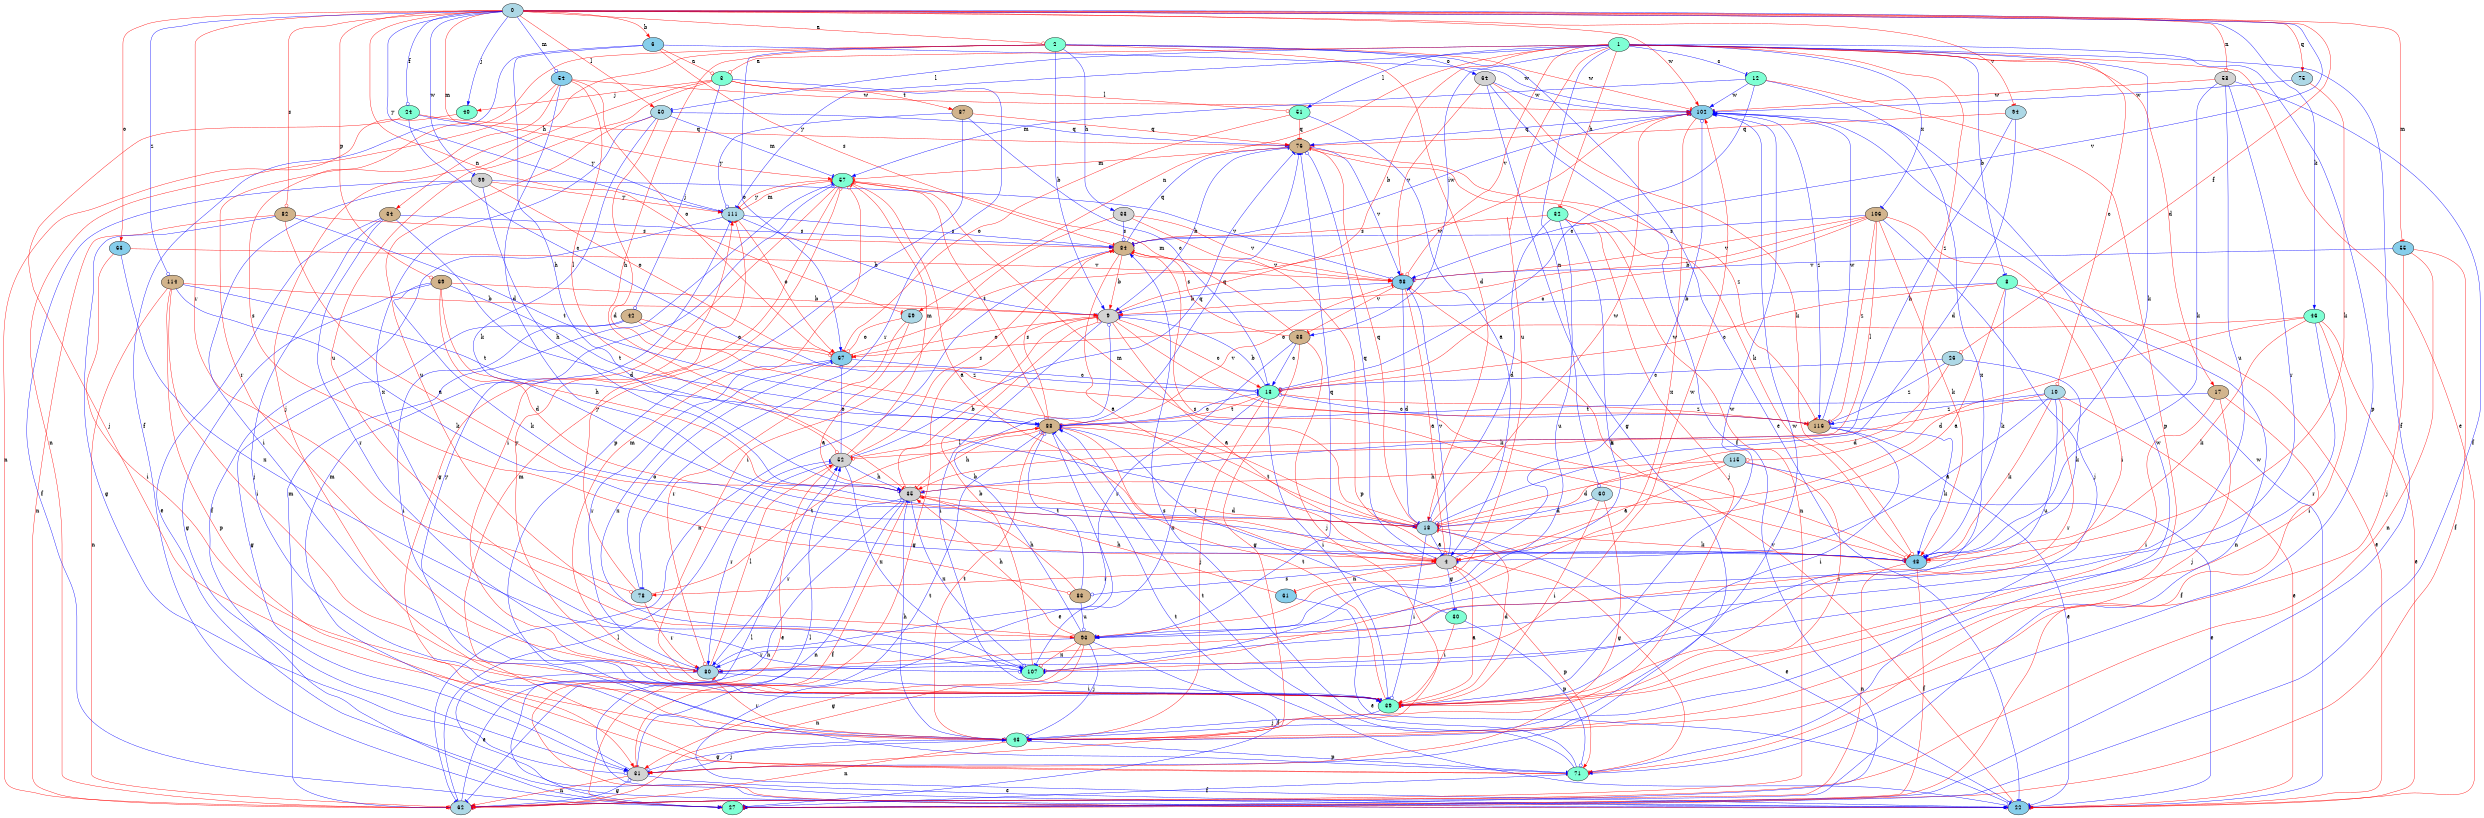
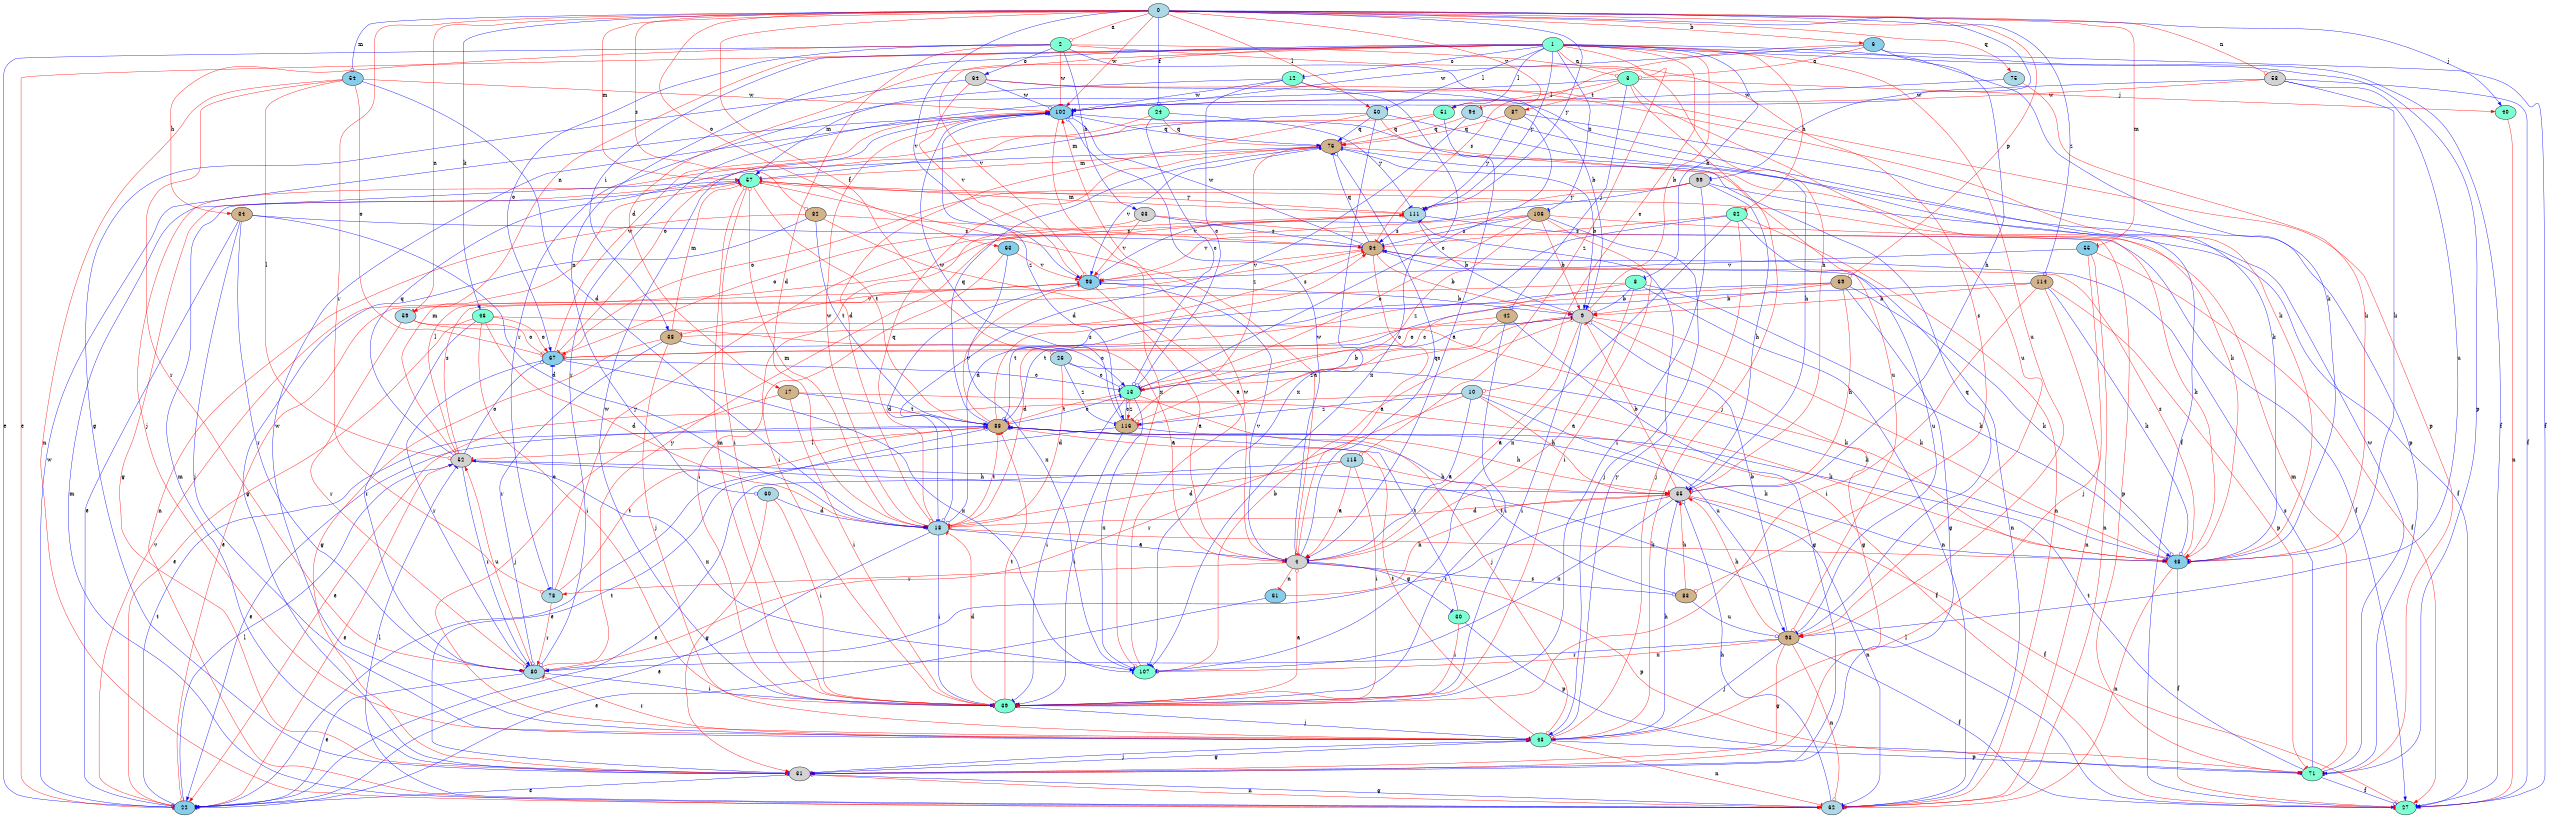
  strict digraph {
    node [fillcolor=aquamarine style=filled]
    edge [arrowhead=tee color=red]
    0 [fillcolor=lightblue]
    2
    6 [fillcolor=skyblue]
    24
    26 [fillcolor=lightblue]
    40
    46
    50 [fillcolor=lightblue]
    54 [fillcolor=skyblue]
    55 [fillcolor=skyblue]
    57
    58 [fillcolor=lightgrey]
    59 [fillcolor=lightblue]
    63 [fillcolor=skyblue]
    69 [fillcolor=tan]
    75 [fillcolor=lightblue]
    78 [fillcolor=lightblue]
    82 [fillcolor=tan]
    94 [fillcolor=lightblue]
    98 [fillcolor=skyblue]
    99 [fillcolor=lightgrey]
    102 [fillcolor=skyblue]
    111 [fillcolor=lightblue]
    114 [fillcolor=tan]
    9 [fillcolor=lightgrey]
    22 [fillcolor=skyblue]
    18 [fillcolor=lightblue]
    33 [fillcolor=lightgrey]
    34 [fillcolor=tan]
    35 [fillcolor=lightgrey]
    64 [fillcolor=lightgrey]
    67 [fillcolor=skyblue]
    83 [fillcolor=tan]
    3
    27
    84 [fillcolor=tan]
    43
    76 [fillcolor=tan]
    13
    48 [fillcolor=skyblue]
    116 [fillcolor=tan]
    62 [fillcolor=lightblue]
    39
    80 [fillcolor=lightblue]
    93 [fillcolor=tan]
    107
    52 [fillcolor=lightgrey]
    4 [fillcolor=lightgrey]
    31 [fillcolor=lightgrey]
    88 [fillcolor=tan]
    38 [fillcolor=tan]
    71
    1
    8
    10 [fillcolor=lightblue]
    12
    17 [fillcolor=tan]
    32
    51
    60 [fillcolor=lightblue]
    106 [fillcolor=tan]
    115 [fillcolor=lightblue]
    42 [fillcolor=tan]
    87 [fillcolor=tan]
    30
    61 [fillcolor=skyblue]
    0 -> 2 [arrowhead=odot label=a]
    0 -> 6 [arrowhead=normal label=b]
    0 -> 24 [arrowhead=odot color=blue label=f]
    0 -> 26 [arrowhead=odot label=f]
    0 -> 40 [arrowhead=normal color=blue label=j]
    0 -> 46 [arrowhead=normal color=blue label=k]
    0 -> 50 [arrowhead=normal label=l]
    0 -> 54 [arrowhead=odot color=blue label=m]
    0 -> 55 [label=m]
    0 -> 57 [arrowhead=normal label=m]
    0 -> 58 [arrowhead=odot label=n]
    0 -> 59 [label=n]
    0 -> 63 [arrowhead=normal label=o]
    0 -> 69 [arrowhead=odot label=p]
    0 -> 75 [arrowhead=normal label=q]
    0 -> 78 [arrowhead=odot label=r]
    0 -> 82 [arrowhead=odot label=s]
    0 -> 94 [label=v]
    0 -> 98 [arrowhead=normal color=blue label=v]
    0 -> 99 [color=blue label=w]
    0 -> 102 [arrowhead=normal label=w]
    0 -> 111 [arrowhead=normal color=blue label=y]
    0 -> 114 [arrowhead=odot color=blue label=z]
    2 -> 102 [label=w]
    2 -> 9 [arrowhead=normal color=blue label=b]
    2 -> 22 [color=blue label=e]
    2 -> 18 [arrowhead=normal label=d]
    2 -> 33 [arrowhead=normal color=blue label=h]
    2 -> 34 [arrowhead=normal label=h]
    2 -> 35 [label=h]
    2 -> 64 [arrowhead=normal color=blue label=o]
    2 -> 67 [arrowhead=normal color=blue label=o]
    2 -> 83 [arrowhead=odot label=s]
    6 -> 102 [arrowhead=normal color=blue label=w]
    6 -> 35 [arrowhead=odot color=blue label=h]
    6 -> 3 [arrowhead=odot label=a]
    6 -> 27 [arrowhead=normal color=blue label=f]
    6 -> 84 [label=s]
    24 -> 111 [color=blue label=y]
    24 -> 43 [arrowhead=odot label=j]
    24 -> 76 [arrowhead=odot label=q]
    24 -> 13 [arrowhead=odot color=blue label=c]
    26 -> 18 [label=d]
    26 -> 13 [arrowhead=odot color=blue label=c]
    26 -> 48 [color=blue label=k]
    26 -> 116 [color=blue label=z]
-   40 -> 62 [arrowhead=normal label=n]
+   40 -> 27 [arrowhead=normal label=n]
    46 -> 22 [arrowhead=odot label=e]
    46 -> 18 [label=d]
    46 -> 67 [arrowhead=normal label=o]
    46 -> 48 [arrowhead=normal label=k]
    46 -> 39 [label=i]
    46 -> 80 [arrowhead=normal color=blue label=r]
    50 -> 57 [color=blue label=m]
    50 -> 18 [arrowhead=odot label=d]
    50 -> 76 [arrowhead=normal color=blue label=q]
    50 -> 48 [color=blue label=k]
    50 -> 93 [arrowhead=odot label=u]
    50 -> 107 [color=blue label=x]
    54 -> 102 [arrowhead=normal label=w]
    54 -> 18 [arrowhead=normal color=blue label=d]
    54 -> 67 [arrowhead=odot label=o]
    54 -> 62 [arrowhead=odot label=n]
    54 -> 80 [arrowhead=normal label=r]
    54 -> 52 [arrowhead=odot label=l]
    55 -> 98 [color=blue label=v]
    55 -> 27 [arrowhead=normal label=f]
    55 -> 43 [arrowhead=odot label=j]
    55 -> 62 [label=n]
    57 -> 111 [label=y]
    57 -> 39 [label=i]
    57 -> 4 [arrowhead=odot label=a]
    57 -> 31 [arrowhead=normal label=g]
    57 -> 88 [arrowhead=odot label=t]
    58 -> 102 [label=w]
    58 -> 27 [arrowhead=odot color=blue label=f]
    58 -> 48 [arrowhead=odot color=blue label=k]
    58 -> 80 [arrowhead=odot color=blue label=r]
    58 -> 93 [arrowhead=normal color=blue label=u]
    59 -> 67 [arrowhead=odot label=o]
    59 -> 80 [arrowhead=odot label=r]
    59 -> 4 [arrowhead=normal label=a]
    63 -> 98 [arrowhead=normal label=v]
    63 -> 39 [arrowhead=normal label=i]
    63 -> 107 [arrowhead=odot color=blue label=x]
    69 -> 9 [arrowhead=normal label=b]
    69 -> 18 [label=d]
    69 -> 35 [label=h]
    69 -> 48 [arrowhead=odot color=blue label=k]
    69 -> 31 [arrowhead=normal color=blue label=g]
    69 -> 88 [arrowhead=odot color=blue label=t]
    75 -> 102 [color=blue label=w]
    75 -> 48 [arrowhead=odot label=k]
    78 -> 111 [label=y]
    78 -> 67 [color=blue label=o]
    78 -> 80 [arrowhead=normal label=r]
    78 -> 88 [arrowhead=normal label=t]
    82 -> 84 [arrowhead=normal label=s]
    82 -> 62 [arrowhead=normal label=n]
    82 -> 4 [label=a]
    82 -> 31 [arrowhead=odot color=blue label=g]
    82 -> 88 [arrowhead=normal color=blue label=t]
    94 -> 18 [arrowhead=odot color=blue label=d]
    94 -> 35 [arrowhead=normal color=blue label=h]
    94 -> 76 [arrowhead=normal label=q]
    98 -> 9 [arrowhead=normal color=blue label=b]
    98 -> 18 [color=blue label=d]
    98 -> 4 [arrowhead=odot label=a]
    98 -> 38 [label=v]
    99 -> 98 [arrowhead=odot color=blue label=v]
    99 -> 111 [arrowhead=normal label=y]
    99 -> 35 [color=blue label=h]
    99 -> 67 [arrowhead=odot label=o]
    99 -> 27 [arrowhead=normal color=blue label=f]
    99 -> 39 [color=blue label=i]
    102 -> 76 [arrowhead=normal color=blue label=q]
    102 -> 116 [arrowhead=normal color=blue label=z]
    102 -> 107 [arrowhead=odot label=x]
    111 -> 57 [label=m]
    111 -> 9 [arrowhead=odot color=blue label=b]
    111 -> 67 [arrowhead=normal label=o]
    111 -> 27 [arrowhead=normal color=blue label=f]
    111 -> 84 [arrowhead=normal color=blue label=s]
    114 -> 9 [arrowhead=normal label=b]
    114 -> 48 [arrowhead=odot color=blue label=k]
    114 -> 62 [arrowhead=odot label=n]
    114 -> 39 [arrowhead=normal label=i]
    114 -> 88 [color=blue label=t]
    114 -> 71 [label=p]
    9 -> 67 [label=o]
    9 -> 13 [arrowhead=normal label=c]
    9 -> 48 [arrowhead=odot label=k]
    9 -> 39 [color=blue label=i]
    9 -> 4 [label=a]
    9 -> 31 [label=g]
    22 -> 98 [label=v]
    22 -> 102 [arrowhead=normal color=blue label=w]
    22 -> 52 [arrowhead=normal color=blue label=l]
    22 -> 88 [color=blue label=t]
    18 -> 57 [arrowhead=odot label=m]
    18 -> 102 [label=w]
    18 -> 22 [color=blue label=e]
    18 -> 76 [label=q]
    18 -> 48 [label=k]
    18 -> 39 [arrowhead=odot color=blue label=i]
    18 -> 4 [color=blue label=a]
    18 -> 88 [label=t]
    33 -> 98 [arrowhead=normal label=v]
    33 -> 84 [arrowhead=odot color=blue label=s]
    33 -> 39 [arrowhead=normal label=i]
    33 -> 71 [arrowhead=normal label=p]
    34 -> 22 [arrowhead=odot color=blue label=e]
    34 -> 18 [arrowhead=odot color=blue label=d]
    34 -> 84 [arrowhead=odot color=blue label=s]
    34 -> 43 [arrowhead=odot color=blue label=j]
    34 -> 80 [arrowhead=odot color=blue label=r]
    35 -> 9 [label=b]
    35 -> 18 [arrowhead=odot label=d]
    35 -> 27 [arrowhead=odot label=f]
    35 -> 62 [color=blue label=n]
    35 -> 80 [arrowhead=normal color=blue label=r]
    35 -> 107 [arrowhead=odot color=blue label=x]
    64 -> 98 [label=v]
    64 -> 102 [arrowhead=odot color=blue label=w]
    64 -> 27 [arrowhead=normal color=blue label=f]
    64 -> 48 [arrowhead=odot label=k]
    64 -> 31 [color=blue label=g]
    67 -> 102 [arrowhead=normal label=w]
    67 -> 13 [color=blue label=c]
    67 -> 80 [color=blue label=r]
    67 -> 107 [color=blue label=x]
    83 -> 35 [arrowhead=normal label=h]
    83 -> 93 [arrowhead=odot color=blue label=u]
    83 -> 88 [arrowhead=odot color=blue label=t]
    3 -> 40 [arrowhead=normal label=j]
    3 -> 78 [color=blue label=r]
    3 -> 43 [arrowhead=normal label=j]
    3 -> 93 [arrowhead=normal label=u]
    3 -> 51 [arrowhead=odot label=l]
    3 -> 42 [arrowhead=odot color=blue label=j]
    3 -> 87 [arrowhead=normal label=t]
    27 -> 52 [arrowhead=normal color=blue label=l]
    84 -> 98 [arrowhead=normal label=v]
    84 -> 102 [arrowhead=odot color=blue label=w]
    84 -> 9 [arrowhead=normal label=b]
    84 -> 76 [color=blue label=q]
    84 -> 62 [color=blue label=n]
    84 -> 4 [label=a]
    43 -> 102 [arrowhead=odot color=blue label=w]
    43 -> 111 [color=blue label=y]
    43 -> 35 [color=blue label=h]
    43 -> 62 [label=n]
    43 -> 80 [label=r]
    43 -> 31 [arrowhead=odot color=blue label=g]
    43 -> 88 [arrowhead=odot label=t]
    43 -> 71 [color=blue label=p]
    76 -> 57 [label=m]
    76 -> 98 [arrowhead=normal color=blue label=v]
    76 -> 9 [arrowhead=normal color=blue label=b]
    76 -> 48 [label=k]
    76 -> 116 [label=z]
    13 -> 9 [color=blue label=b]
    13 -> 43 [arrowhead=odot label=j]
    13 -> 116 [arrowhead=normal label=z]
    13 -> 39 [color=blue label=i]
    13 -> 107 [color=blue label=x]
    13 -> 88 [label=t]
    48 -> 27 [label=f]
    48 -> 84 [label=s]
    48 -> 62 [arrowhead=odot label=n]
    116 -> 102 [color=blue label=w]
    116 -> 22 [color=blue label=e]
    116 -> 13 [arrowhead=odot color=blue label=c]
    116 -> 48 [arrowhead=normal color=blue label=k]
    116 -> 39 [arrowhead=normal color=blue label=i]
    62 -> 57 [color=blue label=m]
    62 -> 35 [arrowhead=odot color=blue label=h]
    62 -> 52 [color=blue label=l]
    62 -> 31 [arrowhead=odot color=blue label=g]
    39 -> 57 [arrowhead=odot label=m]
    39 -> 102 [arrowhead=normal color=blue label=w]
    39 -> 18 [label=d]
    39 -> 43 [color=blue label=j]
    39 -> 4 [arrowhead=odot label=a]
    39 -> 88 [label=t]
    80 -> 111 [arrowhead=normal label=y]
    80 -> 22 [arrowhead=normal color=blue label=e]
    80 -> 39 [arrowhead=normal color=blue label=i]
-   80 -> 52 [arrowhead=normal label=l]
+   80 -> 52 [arrowhead=normal label=u]
    93 -> 9 [arrowhead=odot color=blue label=b]
    93 -> 35 [arrowhead=normal label=h]
    93 -> 27 [color=blue label=f]
    93 -> 43 [arrowhead=odot color=blue label=j]
    93 -> 76 [color=blue label=q]
    93 -> 62 [arrowhead=odot label=n]
    93 -> 80 [arrowhead=normal color=blue label=r]
    93 -> 107 [arrowhead=odot label=x]
    93 -> 31 [arrowhead=normal label=g]
    107 -> 102 [arrowhead=normal label=w]
    107 -> 9 [arrowhead=odot label=b]
    52 -> 57 [label=m]
    52 -> 22 [arrowhead=odot label=e]
    52 -> 35 [arrowhead=normal color=blue label=h]
    52 -> 67 [arrowhead=odot color=blue label=o]
    52 -> 84 [label=s]
    52 -> 76 [color=blue label=q]
    52 -> 80 [arrowhead=normal color=blue label=r]
    52 -> 107 [arrowhead=normal color=blue label=x]
    4 -> 78 [arrowhead=normal label=r]
    4 -> 98 [color=blue label=v]
    4 -> 102 [arrowhead=odot color=blue label=w]
    4 -> 83 [arrowhead=odot color=blue label=s]
    4 -> 76 [arrowhead=odot color=blue label=q]
    4 -> 71 [arrowhead=normal label=p]
    4 -> 30 [color=blue label=g]
    4 -> 61 [label=n]
    31 -> 57 [arrowhead=odot color=blue label=m]
    31 -> 22 [arrowhead=normal color=blue label=e]
    31 -> 43 [arrowhead=normal color=blue label=j]
    31 -> 62 [arrowhead=normal label=n]
    31 -> 88 [arrowhead=odot color=blue label=t]
    88 -> 98 [label=v]
    88 -> 22 [arrowhead=normal color=blue label=e]
    88 -> 35 [label=h]
    88 -> 84 [arrowhead=normal label=s]
    88 -> 76 [color=blue label=q]
    88 -> 13 [color=blue label=c]
    88 -> 52 [label=l]
    38 -> 57 [label=m]
    38 -> 84 [label=s]
    38 -> 43 [arrowhead=odot label=j]
    38 -> 13 [arrowhead=normal color=blue label=c]
    38 -> 80 [arrowhead=odot color=blue label=r]
    38 -> 31 [arrowhead=normal label=g]
    71 -> 57 [arrowhead=odot label=m]
    71 -> 102 [color=blue label=w]
    71 -> 27 [arrowhead=odot color=blue label=f]
    71 -> 84 [arrowhead=normal color=blue label=s]
    71 -> 88 [arrowhead=normal color=blue label=t]
    1 -> 50 [color=blue label=l]
    1 -> 59 [arrowhead=normal label=n]
    1 -> 98 [arrowhead=odot label=v]
    1 -> 111 [color=blue label=y]
    1 -> 9 [arrowhead=odot label=b]
    1 -> 22 [label=e]
    1 -> 3 [arrowhead=odot label=a]
    1 -> 27 [color=blue label=f]
    1 -> 48 [color=blue label=k]
    1 -> 93 [arrowhead=normal label=u]
    1 -> 38 [arrowhead=normal color=blue label=i]
    1 -> 71 [arrowhead=normal color=blue label=p]
    1 -> 8 [color=blue label=b]
    1 -> 10 [arrowhead=odot label=c]
    1 -> 12 [color=blue label=c]
    1 -> 17 [arrowhead=normal label=d]
    1 -> 32 [label=h]
    1 -> 51 [arrowhead=normal color=blue label=l]
    1 -> 60 [arrowhead=odot color=blue label=n]
    1 -> 106 [color=blue label=x]
    1 -> 115 [arrowhead=odot label=z]
    8 -> 9 [arrowhead=odot color=blue label=b]
    8 -> 22 [arrowhead=odot label=e]
    8 -> 13 [label=c]
    8 -> 48 [arrowhead=normal color=blue label=k]
    8 -> 62 [arrowhead=odot color=blue label=n]
    8 -> 4 [label=a]
    10 -> 22 [arrowhead=normal label=e]
    10 -> 35 [arrowhead=normal label=h]
    10 -> 48 [arrowhead=odot label=k]
    10 -> 116 [arrowhead=normal color=blue label=z]
    10 -> 80 [arrowhead=odot label=r]
    10 -> 93 [arrowhead=normal color=blue label=u]
    10 -> 4 [color=blue label=a]
    12 -> 57 [arrowhead=normal color=blue label=m]
    12 -> 102 [arrowhead=normal color=blue label=w]
    12 -> 13 [arrowhead=odot color=blue label=c]
    12 -> 107 [color=blue label=x]
    12 -> 71 [label=p]
    17 -> 27 [label=f]
    17 -> 43 [arrowhead=normal label=j]
    17 -> 39 [label=i]
    17 -> 88 [arrowhead=odot color=blue label=t]
    32 -> 18 [arrowhead=odot color=blue label=d]
    32 -> 84 [label=s]
    32 -> 43 [arrowhead=odot label=j]
    32 -> 62 [arrowhead=normal label=n]
    32 -> 93 [color=blue label=u]
    32 -> 107 [color=blue label=x]
    51 -> 67 [label=o]
    51 -> 76 [label=q]
    51 -> 4 [arrowhead=normal color=blue label=a]
    60 -> 18 [arrowhead=odot color=blue label=d]
    60 -> 39 [label=i]
    60 -> 31 [arrowhead=normal label=g]
    106 -> 98 [arrowhead=odot label=v]
    106 -> 9 [arrowhead=normal label=b]
    106 -> 84 [color=blue label=s]
    106 -> 43 [arrowhead=normal color=blue label=j]
    106 -> 13 [arrowhead=odot label=c]
    106 -> 48 [arrowhead=normal label=k]
    106 -> 116 [arrowhead=odot label=z]
    106 -> 39 [label=i]
    106 -> 52 [arrowhead=odot label=l]
    115 -> 22 [color=blue label=e]
    115 -> 18 [arrowhead=odot label=d]
    115 -> 35 [arrowhead=odot label=h]
    115 -> 39 [arrowhead=odot label=i]
    115 -> 4 [arrowhead=normal label=a]
    42 -> 67 [arrowhead=odot label=o]
    42 -> 116 [label=z]
    42 -> 39 [arrowhead=odot color=blue label=i]
    42 -> 31 [arrowhead=normal color=blue label=g]
    87 -> 111 [arrowhead=odot color=blue label=y]
    87 -> 76 [arrowhead=normal label=q]
    87 -> 13 [color=blue label=c]
    87 -> 71 [color=blue label=p]
    30 -> 39 [arrowhead=normal label=i]
    30 -> 88 [color=blue label=t]
    30 -> 71 [arrowhead=odot color=blue label=p]
    61 -> 22 [arrowhead=odot color=blue label=e]
    61 -> 35 [arrowhead=odot label=h]
  }
